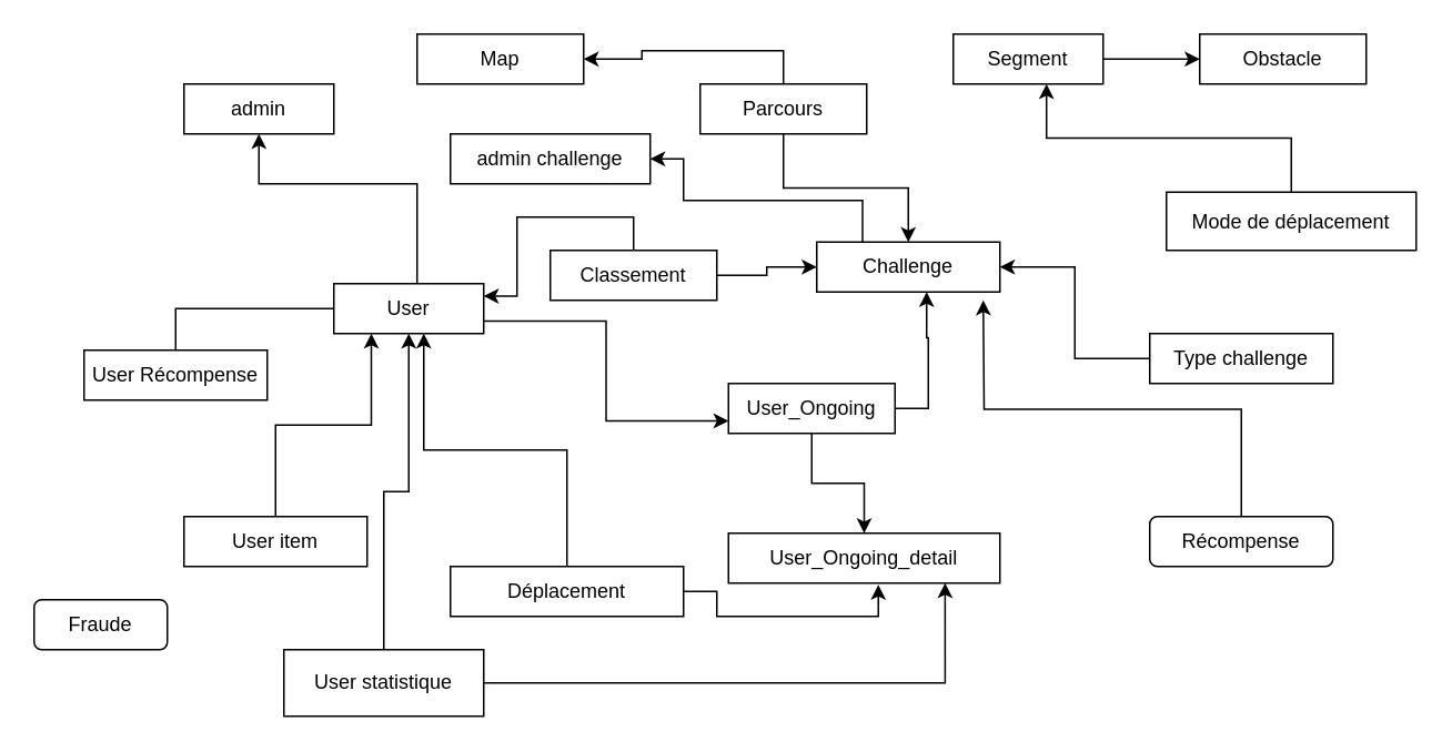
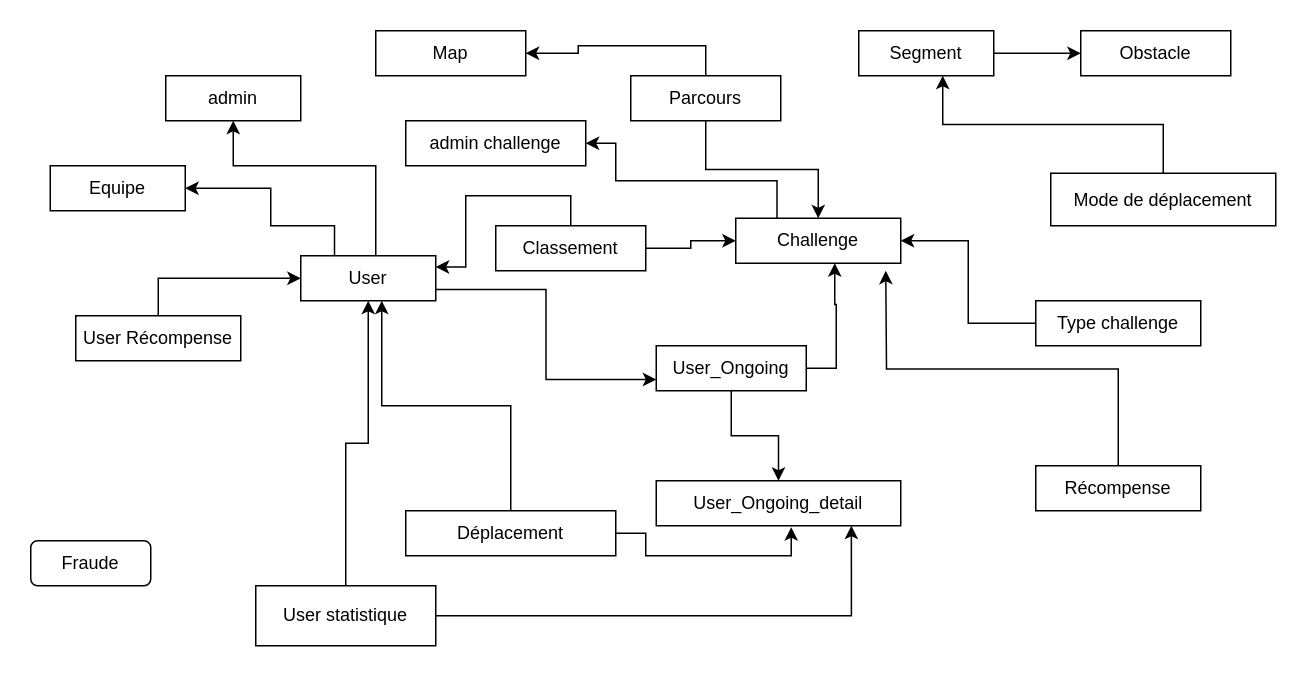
  <mxCell id="0" value="" />
  <mxCell id="1" parent="0" />
  <mxCell id="2" value="Map " style="rounded=0;whiteSpace=wrap;html=1;" vertex="1" parent="1"><mxGeometry x="250" y="20" width="100" height="30" as="geometry" /></mxCell>
  <mxCell id="3" style="edgeStyle=orthogonalEdgeStyle;rounded=0;orthogonalLoop=1;jettySize=auto;html=1;exitX=0.5;exitY=0;exitDx=0;exitDy=0;entryX=1;entryY=0.5;entryDx=0;entryDy=0;" edge="1" parent="1" source="5" target="2"><mxGeometry relative="1" as="geometry" /></mxCell>
  <mxCell id="4" style="edgeStyle=orthogonalEdgeStyle;rounded=0;orthogonalLoop=1;jettySize=auto;html=1;exitX=0.5;exitY=1;exitDx=0;exitDy=0;entryX=0.5;entryY=0;entryDx=0;entryDy=0;" edge="1" parent="1" source="5" target="15"><mxGeometry relative="1" as="geometry" /></mxCell>
  <mxCell id="5" value="Parcours" style="rounded=0;whiteSpace=wrap;html=1;" vertex="1" parent="1"><mxGeometry x="420" y="50" width="100" height="30" as="geometry" /></mxCell>
  <mxCell id="6" value="Obstacle" style="rounded=0;whiteSpace=wrap;html=1;" vertex="1" parent="1"><mxGeometry x="720" y="20" width="100" height="30" as="geometry" /></mxCell>
  <mxCell id="7" style="edgeStyle=orthogonalEdgeStyle;rounded=0;orthogonalLoop=1;jettySize=auto;html=1;exitX=1;exitY=0.5;exitDx=0;exitDy=0;entryX=0;entryY=0.5;entryDx=0;entryDy=0;" edge="1" parent="1" source="8" target="6"><mxGeometry relative="1" as="geometry" /></mxCell>
  <mxCell id="8" value="Segment" style="rounded=0;whiteSpace=wrap;html=1;" vertex="1" parent="1"><mxGeometry x="572" y="20" width="90" height="30" as="geometry" /></mxCell>
  <mxCell id="9" style="edgeStyle=orthogonalEdgeStyle;rounded=0;orthogonalLoop=1;jettySize=auto;html=1;exitX=1;exitY=0.75;exitDx=0;exitDy=0;entryX=0;entryY=0.75;entryDx=0;entryDy=0;" edge="1" parent="1" source="12" target="21"><mxGeometry relative="1" as="geometry" /></mxCell>
+ <mxCell id="10" style="edgeStyle=orthogonalEdgeStyle;rounded=0;orthogonalLoop=1;jettySize=auto;html=1;exitX=0.25;exitY=0;exitDx=0;exitDy=0;entryX=1;entryY=0.5;entryDx=0;entryDy=0;" edge="1" parent="1" source="12" target="39"><mxGeometry relative="1" as="geometry"><Array as="points"><mxPoint x="223" y="150" /><mxPoint x="180" y="150" /><mxPoint x="180" y="125" /></Array></mxGeometry></mxCell>
  <mxCell id="11" style="edgeStyle=orthogonalEdgeStyle;rounded=0;orthogonalLoop=1;jettySize=auto;html=1;exitX=0.75;exitY=0;exitDx=0;exitDy=0;" edge="1" parent="1" source="12" target="13"><mxGeometry relative="1" as="geometry"><Array as="points"><mxPoint x="250" y="170" /><mxPoint x="250" y="110" /><mxPoint x="155" y="110" /></Array></mxGeometry></mxCell>
  <mxCell id="12" value="User" style="rounded=0;whiteSpace=wrap;html=1;" vertex="1" parent="1"><mxGeometry x="200" y="170" width="90" height="30" as="geometry" /></mxCell>
  <mxCell id="13" value="admin" style="rounded=0;whiteSpace=wrap;html=1;" vertex="1" parent="1"><mxGeometry x="110" y="50" width="90" height="30" as="geometry" /></mxCell>
  <mxCell id="14" style="edgeStyle=orthogonalEdgeStyle;rounded=0;orthogonalLoop=1;jettySize=auto;html=1;exitX=0.25;exitY=0;exitDx=0;exitDy=0;entryX=1;entryY=0.5;entryDx=0;entryDy=0;" edge="1" parent="1" source="15" target="40"><mxGeometry relative="1" as="geometry"><Array as="points"><mxPoint x="518" y="120" /><mxPoint x="410" y="120" /></Array></mxGeometry></mxCell>
  <mxCell id="15" value="Challenge" style="rounded=0;whiteSpace=wrap;html=1;" vertex="1" parent="1"><mxGeometry x="490" y="145" width="110" height="30" as="geometry" /></mxCell>
  <mxCell id="16" style="edgeStyle=orthogonalEdgeStyle;rounded=0;orthogonalLoop=1;jettySize=auto;html=1;exitX=0.5;exitY=0;exitDx=0;exitDy=0;entryX=1;entryY=0.25;entryDx=0;entryDy=0;" edge="1" parent="1" source="18" target="12"><mxGeometry relative="1" as="geometry" /></mxCell>
  <mxCell id="17" style="edgeStyle=orthogonalEdgeStyle;rounded=0;orthogonalLoop=1;jettySize=auto;html=1;exitX=1;exitY=0.5;exitDx=0;exitDy=0;entryX=0;entryY=0.5;entryDx=0;entryDy=0;" edge="1" parent="1" source="18" target="15"><mxGeometry relative="1" as="geometry" /></mxCell>
  <mxCell id="18" value="Classement" style="rounded=0;whiteSpace=wrap;html=1;" vertex="1" parent="1"><mxGeometry x="330" y="150" width="100" height="30" as="geometry" /></mxCell>
  <mxCell id="19" style="edgeStyle=orthogonalEdgeStyle;rounded=0;orthogonalLoop=1;jettySize=auto;html=1;exitX=1;exitY=0.5;exitDx=0;exitDy=0;entryX=0.6;entryY=1;entryDx=0;entryDy=0;entryPerimeter=0;" edge="1" parent="1" source="21" target="15"><mxGeometry relative="1" as="geometry" /></mxCell>
  <mxCell id="20" style="edgeStyle=orthogonalEdgeStyle;rounded=0;orthogonalLoop=1;jettySize=auto;html=1;exitX=0.5;exitY=1;exitDx=0;exitDy=0;" edge="1" parent="1" source="21" target="22"><mxGeometry relative="1" as="geometry" /></mxCell>
  <mxCell id="21" value="User_Ongoing" style="rounded=0;whiteSpace=wrap;html=1;" vertex="1" parent="1"><mxGeometry x="437" y="230" width="100" height="30" as="geometry" /></mxCell>
  <mxCell id="22" value="User_Ongoing_detail" style="rounded=0;whiteSpace=wrap;html=1;" vertex="1" parent="1"><mxGeometry x="437" y="320" width="163" height="30" as="geometry" /></mxCell>
  <mxCell id="23" style="edgeStyle=orthogonalEdgeStyle;rounded=0;orthogonalLoop=1;jettySize=auto;html=1;exitX=0.5;exitY=0;exitDx=0;exitDy=0;entryX=0.622;entryY=1;entryDx=0;entryDy=0;entryPerimeter=0;" edge="1" parent="1" source="24" target="8"><mxGeometry relative="1" as="geometry" /></mxCell>
  <mxCell id="24" value="Mode de déplacement" style="rounded=0;whiteSpace=wrap;html=1;" vertex="1" parent="1"><mxGeometry x="700" y="115" width="150" height="35" as="geometry" /></mxCell>
  <mxCell id="25" style="edgeStyle=orthogonalEdgeStyle;rounded=0;orthogonalLoop=1;jettySize=auto;html=1;exitX=0.5;exitY=0;exitDx=0;exitDy=0;entryX=0.6;entryY=1;entryDx=0;entryDy=0;entryPerimeter=0;" edge="1" parent="1" source="27" target="12"><mxGeometry relative="1" as="geometry" /></mxCell>
  <mxCell id="26" style="edgeStyle=orthogonalEdgeStyle;rounded=0;orthogonalLoop=1;jettySize=auto;html=1;exitX=1;exitY=0.5;exitDx=0;exitDy=0;entryX=0.552;entryY=1.033;entryDx=0;entryDy=0;entryPerimeter=0;" edge="1" parent="1" source="27" target="22"><mxGeometry relative="1" as="geometry" /></mxCell>
  <mxCell id="27" value="Déplacement" style="rounded=0;whiteSpace=wrap;html=1;" vertex="1" parent="1"><mxGeometry x="270" y="340" width="140" height="30" as="geometry" /></mxCell>
  <mxCell id="28" style="edgeStyle=orthogonalEdgeStyle;rounded=0;orthogonalLoop=1;jettySize=auto;html=1;exitX=0;exitY=0.5;exitDx=0;exitDy=0;entryX=1;entryY=0.5;entryDx=0;entryDy=0;" edge="1" parent="1" source="29" target="15"><mxGeometry relative="1" as="geometry" /></mxCell>
  <mxCell id="29" value="Type challenge" style="rounded=0;whiteSpace=wrap;html=1;" vertex="1" parent="1"><mxGeometry x="690" y="200" width="110" height="30" as="geometry" /></mxCell>
  <mxCell id="30" style="edgeStyle=orthogonalEdgeStyle;rounded=0;orthogonalLoop=1;jettySize=auto;html=1;exitX=0.5;exitY=0;exitDx=0;exitDy=0;" edge="1" parent="1" source="31"><mxGeometry relative="1" as="geometry"><mxPoint x="590" y="180" as="targetPoint" /></mxGeometry></mxCell>
- <mxCell id="31" value="Récompense" style="whiteSpace=wrap;html=1;rounded=1;" vertex="1" parent="1"><mxGeometry x="690" y="310" width="110" height="30" as="geometry" /></mxCell>
- <mxCell id="32" style="edgeStyle=orthogonalEdgeStyle;rounded=0;orthogonalLoop=1;jettySize=auto;html=1;exitX=0.5;exitY=0;exitDx=0;exitDy=0;entryX=0;entryY=0.5;entryDx=0;entryDy=0;endArrow=none;" edge="1" parent="1" source="33" target="12"><mxGeometry relative="1" as="geometry" /></mxCell>
+ <mxCell id="31" value="Récompense" style="rounded=0;whiteSpace=wrap;html=1;" vertex="1" parent="1"><mxGeometry x="690" y="310" width="110" height="30" as="geometry" /></mxCell>
+ <mxCell id="32" style="edgeStyle=orthogonalEdgeStyle;rounded=0;orthogonalLoop=1;jettySize=auto;html=1;exitX=0.5;exitY=0;exitDx=0;exitDy=0;entryX=0;entryY=0.5;entryDx=0;entryDy=0;" edge="1" parent="1" source="33" target="12"><mxGeometry relative="1" as="geometry" /></mxCell>
  <mxCell id="33" value="User Récompense" style="rounded=0;whiteSpace=wrap;html=1;" vertex="1" parent="1"><mxGeometry x="50" y="210" width="110" height="30" as="geometry" /></mxCell>
- <mxCell id="34" style="edgeStyle=orthogonalEdgeStyle;rounded=0;orthogonalLoop=1;jettySize=auto;html=1;exitX=0.5;exitY=0;exitDx=0;exitDy=0;entryX=0.25;entryY=1;entryDx=0;entryDy=0;" edge="1" parent="1" source="35" target="12"><mxGeometry relative="1" as="geometry" /></mxCell>
- <mxCell id="35" value="User item" style="rounded=0;whiteSpace=wrap;html=1;" vertex="1" parent="1"><mxGeometry x="110" y="310" width="110" height="30" as="geometry" /></mxCell>
  <mxCell id="36" style="edgeStyle=orthogonalEdgeStyle;rounded=0;orthogonalLoop=1;jettySize=auto;html=1;exitX=0.5;exitY=0;exitDx=0;exitDy=0;entryX=0.5;entryY=1;entryDx=0;entryDy=0;" edge="1" parent="1" source="38" target="12"><mxGeometry relative="1" as="geometry" /></mxCell>
  <mxCell id="37" style="edgeStyle=orthogonalEdgeStyle;rounded=0;orthogonalLoop=1;jettySize=auto;html=1;exitX=1;exitY=0.5;exitDx=0;exitDy=0;entryX=0.798;entryY=1;entryDx=0;entryDy=0;entryPerimeter=0;" edge="1" parent="1" source="38" target="22"><mxGeometry relative="1" as="geometry" /></mxCell>
  <mxCell id="38" value="User statistique" style="rounded=0;whiteSpace=wrap;html=1;" vertex="1" parent="1"><mxGeometry x="170" y="390" width="120" height="40" as="geometry" /></mxCell>
+ <mxCell id="39" value="Equipe" style="rounded=0;whiteSpace=wrap;html=1;" vertex="1" parent="1"><mxGeometry x="33" y="110" width="90" height="30" as="geometry" /></mxCell>
  <mxCell id="40" value="admin challenge" style="rounded=0;whiteSpace=wrap;html=1;" vertex="1" parent="1"><mxGeometry x="270" y="80" width="120" height="30" as="geometry" /></mxCell>
  <mxCell id="41" value="Fraude" style="rounded=1;whiteSpace=wrap;html=1;" vertex="1" parent="1"><mxGeometry x="20" y="360" width="80" height="30" as="geometry" /></mxCell>
